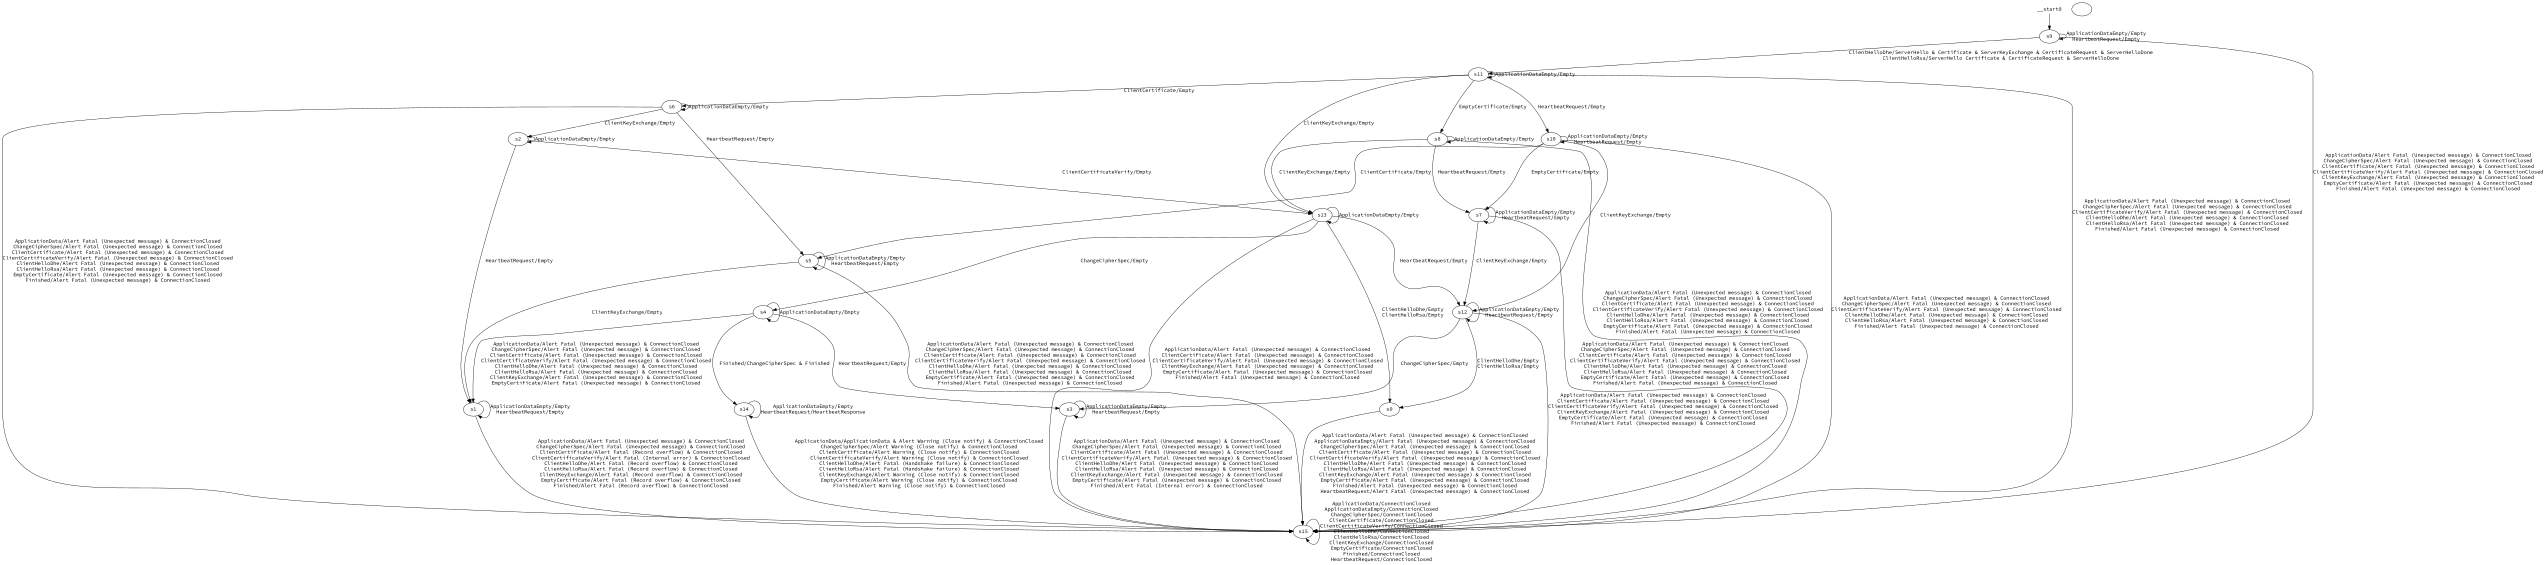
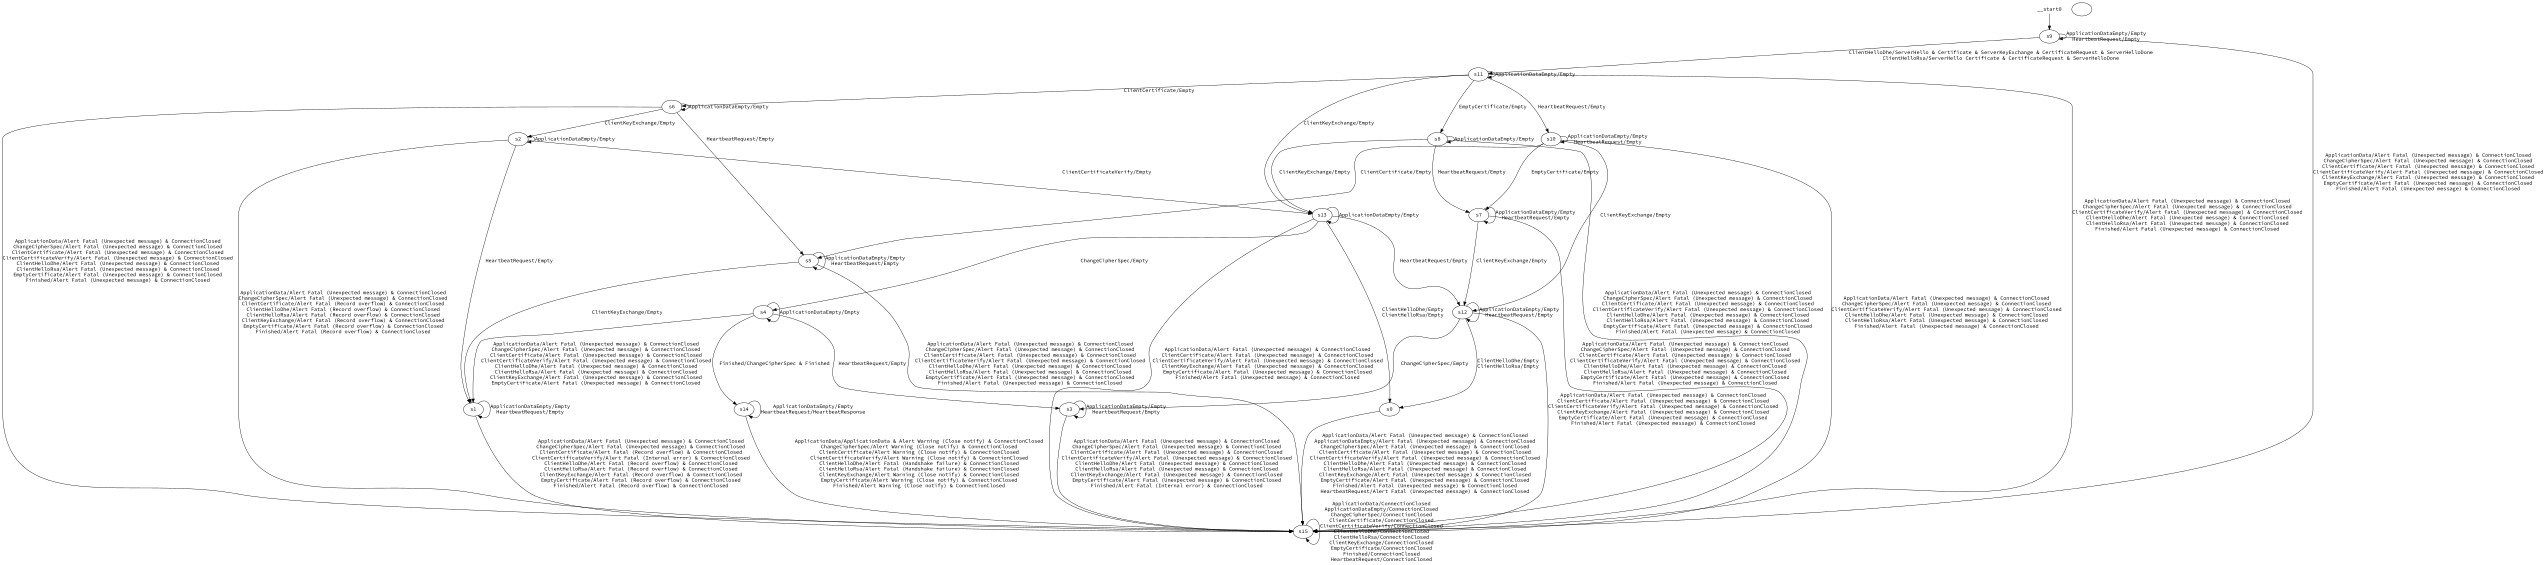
  digraph {
    fontname="Source Code Pro"
    node [fontname="Source Code Pro"]
    edge [fontname="Source Code Pro"]
    s9
    s11
    s15
    s13
    s6
    s8
    s10
    s0
    s1
    s2
    s4
    s12
    s3
    s14
    s5
    s7
    __start0 [height=0 shape=none width=0]
    "\n"
    s9 -> s9 [label="ApplicationDataEmpty/Empty\nHeartbeatRequest/Empty"]
    s9 -> s11 [label="ClientHelloDhe/ServerHello & Certificate & ServerKeyExchange & CertificateRequest & ServerHelloDone\nClientHelloRsa/ServerHello Certificate & CertificateRequest & ServerHelloDone"]
    s9 -> s15 [label="ApplicationData/Alert Fatal (Unexpected message) & ConnectionClosed\nChangeCipherSpec/Alert Fatal (Unexpected message) & ConnectionClosed\nClientCertificate/Alert Fatal (Unexpected message) & ConnectionClosed\nClientCertificateVerify/Alert Fatal (Unexpected message) & ConnectionClosed\nClientKeyExchange/Alert Fatal (Unexpected message) & ConnectionClosed\nEmptyCertificate/Alert Fatal (Unexpected message) & ConnectionClosed\nFinished/Alert Fatal (Unexpected message) & ConnectionClosed"]
    s11 -> s11 [label="ApplicationDataEmpty/Empty"]
    s11 -> s15 [label="ApplicationData/Alert Fatal (Unexpected message) & ConnectionClosed\nChangeCipherSpec/Alert Fatal (Unexpected message) & ConnectionClosed\nClientCertificateVerify/Alert Fatal (Unexpected message) & ConnectionClosed\nClientHelloDhe/Alert Fatal (Unexpected message) & ConnectionClosed\nClientHelloRsa/Alert Fatal (Unexpected message) & ConnectionClosed\nFinished/Alert Fatal (Unexpected message) & ConnectionClosed"]
    s11 -> s13 [label="ClientKeyExchange/Empty"]
    s11 -> s6 [label="ClientCertificate/Empty"]
    s11 -> s8 [label="EmptyCertificate/Empty"]
    s11 -> s10 [label="HeartbeatRequest/Empty"]
    s15 -> s15 [label="ApplicationData/ConnectionClosed\nApplicationDataEmpty/ConnectionClosed\nChangeCipherSpec/ConnectionClosed\nClientCertificate/ConnectionClosed\nClientCertificateVerify/ConnectionClosed\nClientHelloDhe/ConnectionClosed\nClientHelloRsa/ConnectionClosed\nClientKeyExchange/ConnectionClosed\nEmptyCertificate/ConnectionClosed\nFinished/ConnectionClosed\nHeartbeatRequest/ConnectionClosed"]
    s13 -> s15 [label="ApplicationData/Alert Fatal (Unexpected message) & ConnectionClosed\nClientCertificate/Alert Fatal (Unexpected message) & ConnectionClosed\nClientCertificateVerify/Alert Fatal (Unexpected message) & ConnectionClosed\nClientKeyExchange/Alert Fatal (Unexpected message) & ConnectionClosed\nEmptyCertificate/Alert Fatal (Unexpected message) & ConnectionClosed\nFinished/Alert Fatal (Unexpected message) & ConnectionClosed"]
    s13 -> s13 [label="ApplicationDataEmpty/Empty"]
    s13 -> s0 [label="ClientHelloDhe/Empty\nClientHelloRsa/Empty"]
    s13 -> s4 [label="ChangeCipherSpec/Empty"]
    s13 -> s12 [label="HeartbeatRequest/Empty"]
    s6 -> s15 [label="ApplicationData/Alert Fatal (Unexpected message) & ConnectionClosed\nChangeCipherSpec/Alert Fatal (Unexpected message) & ConnectionClosed\nClientCertificate/Alert Fatal (Unexpected message) & ConnectionClosed\nClientCertificateVerify/Alert Fatal (Unexpected message) & ConnectionClosed\nClientHelloDhe/Alert Fatal (Unexpected message) & ConnectionClosed\nClientHelloRsa/Alert Fatal (Unexpected message) & ConnectionClosed\nEmptyCertificate/Alert Fatal (Unexpected message) & ConnectionClosed\nFinished/Alert Fatal (Unexpected message) & ConnectionClosed"]
    s6 -> s6 [label="ApplicationDataEmpty/Empty"]
    s6 -> s2 [label="ClientKeyExchange/Empty"]
    s6 -> s5 [label="HeartbeatRequest/Empty"]
    s8 -> s15 [label="ApplicationData/Alert Fatal (Unexpected message) & ConnectionClosed\nChangeCipherSpec/Alert Fatal (Unexpected message) & ConnectionClosed\nClientCertificate/Alert Fatal (Unexpected message) & ConnectionClosed\nClientCertificateVerify/Alert Fatal (Unexpected message) & ConnectionClosed\nClientHelloDhe/Alert Fatal (Unexpected message) & ConnectionClosed\nClientHelloRsa/Alert Fatal (Unexpected message) & ConnectionClosed\nEmptyCertificate/Alert Fatal (Unexpected message) & ConnectionClosed\nFinished/Alert Fatal (Unexpected message) & ConnectionClosed"]
    s8 -> s13 [label="ClientKeyExchange/Empty"]
    s8 -> s8 [label="ApplicationDataEmpty/Empty"]
    s8 -> s7 [label="HeartbeatRequest/Empty"]
    s10 -> s15 [label="ApplicationData/Alert Fatal (Unexpected message) & ConnectionClosed\nChangeCipherSpec/Alert Fatal (Unexpected message) & ConnectionClosed\nClientCertificateVerify/Alert Fatal (Unexpected message) & ConnectionClosed\nClientHelloDhe/Alert Fatal (Unexpected message) & ConnectionClosed\nClientHelloRsa/Alert Fatal (Unexpected message) & ConnectionClosed\nFinished/Alert Fatal (Unexpected message) & ConnectionClosed"]
    s10 -> s10 [label="ApplicationDataEmpty/Empty\nHeartbeatRequest/Empty"]
    s10 -> s12 [label="ClientKeyExchange/Empty"]
    s10 -> s5 [label="ClientCertificate/Empty"]
    s10 -> s7 [label="EmptyCertificate/Empty"]
    s0 -> s15 [label="ApplicationData/Alert Fatal (Unexpected message) & ConnectionClosed\nApplicationDataEmpty/Alert Fatal (Unexpected message) & ConnectionClosed\nChangeCipherSpec/Alert Fatal (Unexpected message) & ConnectionClosed\nClientCertificate/Alert Fatal (Unexpected message) & ConnectionClosed\nClientCertificateVerify/Alert Fatal (Unexpected message) & ConnectionClosed\nClientHelloDhe/Alert Fatal (Unexpected message) & ConnectionClosed\nClientHelloRsa/Alert Fatal (Unexpected message) & ConnectionClosed\nClientKeyExchange/Alert Fatal (Unexpected message) & ConnectionClosed\nEmptyCertificate/Alert Fatal (Unexpected message) & ConnectionClosed\nFinished/Alert Fatal (Unexpected message) & ConnectionClosed\nHeartbeatRequest/Alert Fatal (Unexpected message) & ConnectionClosed"]
    s1 -> s15 [label="ApplicationData/Alert Fatal (Unexpected message) & ConnectionClosed\nChangeCipherSpec/Alert Fatal (Unexpected message) & ConnectionClosed\nClientCertificate/Alert Fatal (Record overflow) & ConnectionClosed\nClientCertificateVerify/Alert Fatal (Internal error) & ConnectionClosed\nClientHelloDhe/Alert Fatal (Record overflow) & ConnectionClosed\nClientHelloRsa/Alert Fatal (Record overflow) & ConnectionClosed\nClientKeyExchange/Alert Fatal (Record overflow) & ConnectionClosed\nEmptyCertificate/Alert Fatal (Record overflow) & ConnectionClosed\nFinished/Alert Fatal (Record overflow) & ConnectionClosed"]
    s1 -> s1 [label="ApplicationDataEmpty/Empty\nHeartbeatRequest/Empty"]
+   s2 -> s15 [label="ApplicationData/Alert Fatal (Unexpected message) & ConnectionClosed\nChangeCipherSpec/Alert Fatal (Unexpected message) & ConnectionClosed\nClientCertificate/Alert Fatal (Record overflow) & ConnectionClosed\nClientHelloDhe/Alert Fatal (Record overflow) & ConnectionClosed\nClientHelloRsa/Alert Fatal (Record overflow) & ConnectionClosed\nClientKeyExchange/Alert Fatal (Record overflow) & ConnectionClosed\nEmptyCertificate/Alert Fatal (Record overflow) & ConnectionClosed\nFinished/Alert Fatal (Record overflow) & ConnectionClosed"]
    s2 -> s13 [label="ClientCertificateVerify/Empty"]
    s2 -> s1 [label="HeartbeatRequest/Empty"]
    s2 -> s2 [label="ApplicationDataEmpty/Empty"]
    s4 -> s1 [label="ApplicationData/Alert Fatal (Unexpected message) & ConnectionClosed\nChangeCipherSpec/Alert Fatal (Unexpected message) & ConnectionClosed\nClientCertificate/Alert Fatal (Unexpected message) & ConnectionClosed\nClientCertificateVerify/Alert Fatal (Unexpected message) & ConnectionClosed\nClientHelloDhe/Alert Fatal (Unexpected message) & ConnectionClosed\nClientHelloRsa/Alert Fatal (Unexpected message) & ConnectionClosed\nClientKeyExchange/Alert Fatal (Unexpected message) & ConnectionClosed\nEmptyCertificate/Alert Fatal (Unexpected message) & ConnectionClosed"]
    s4 -> s4 [label="ApplicationDataEmpty/Empty"]
    s4 -> s3 [label="HeartbeatRequest/Empty"]
    s4 -> s14 [label="Finished/ChangeCipherSpec & Finished"]
    s12 -> s15 [label="ApplicationData/Alert Fatal (Unexpected message) & ConnectionClosed\nClientCertificate/Alert Fatal (Unexpected message) & ConnectionClosed\nClientCertificateVerify/Alert Fatal (Unexpected message) & ConnectionClosed\nClientKeyExchange/Alert Fatal (Unexpected message) & ConnectionClosed\nEmptyCertificate/Alert Fatal (Unexpected message) & ConnectionClosed\nFinished/Alert Fatal (Unexpected message) & ConnectionClosed"]
    s12 -> s0 [label="ClientHelloDhe/Empty\nClientHelloRsa/Empty"]
    s12 -> s12 [label="ApplicationDataEmpty/Empty\nHeartbeatRequest/Empty"]
    s12 -> s3 [label="ChangeCipherSpec/Empty"]
    s3 -> s15 [label="ApplicationData/Alert Fatal (Unexpected message) & ConnectionClosed\nChangeCipherSpec/Alert Fatal (Unexpected message) & ConnectionClosed\nClientCertificate/Alert Fatal (Unexpected message) & ConnectionClosed\nClientCertificateVerify/Alert Fatal (Unexpected message) & ConnectionClosed\nClientHelloDhe/Alert Fatal (Unexpected message) & ConnectionClosed\nClientHelloRsa/Alert Fatal (Unexpected message) & ConnectionClosed\nClientKeyExchange/Alert Fatal (Unexpected message) & ConnectionClosed\nEmptyCertificate/Alert Fatal (Unexpected message) & ConnectionClosed\nFinished/Alert Fatal (Internal error) & ConnectionClosed"]
    s3 -> s3 [label="ApplicationDataEmpty/Empty\nHeartbeatRequest/Empty"]
    s14 -> s15 [label="ApplicationData/ApplicationData & Alert Warning (Close notify) & ConnectionClosed\nChangeCipherSpec/Alert Warning (Close notify) & ConnectionClosed\nClientCertificate/Alert Warning (Close notify) & ConnectionClosed\nClientCertificateVerify/Alert Warning (Close notify) & ConnectionClosed\nClientHelloDhe/Alert Fatal (Handshake failure) & ConnectionClosed\nClientHelloRsa/Alert Fatal (Handshake failure) & ConnectionClosed\nClientKeyExchange/Alert Warning (Close notify) & ConnectionClosed\nEmptyCertificate/Alert Warning (Close notify) & ConnectionClosed\nFinished/Alert Warning (Close notify) & ConnectionClosed"]
    s14 -> s14 [label="ApplicationDataEmpty/Empty\nHeartbeatRequest/HeartbeatResponse"]
    s5 -> s15 [label="ApplicationData/Alert Fatal (Unexpected message) & ConnectionClosed\nChangeCipherSpec/Alert Fatal (Unexpected message) & ConnectionClosed\nClientCertificate/Alert Fatal (Unexpected message) & ConnectionClosed\nClientCertificateVerify/Alert Fatal (Unexpected message) & ConnectionClosed\nClientHelloDhe/Alert Fatal (Unexpected message) & ConnectionClosed\nClientHelloRsa/Alert Fatal (Unexpected message) & ConnectionClosed\nEmptyCertificate/Alert Fatal (Unexpected message) & ConnectionClosed\nFinished/Alert Fatal (Unexpected message) & ConnectionClosed"]
    s5 -> s1 [label="ClientKeyExchange/Empty"]
    s5 -> s5 [label="ApplicationDataEmpty/Empty\nHeartbeatRequest/Empty"]
    s7 -> s15 [label="ApplicationData/Alert Fatal (Unexpected message) & ConnectionClosed\nChangeCipherSpec/Alert Fatal (Unexpected message) & ConnectionClosed\nClientCertificate/Alert Fatal (Unexpected message) & ConnectionClosed\nClientCertificateVerify/Alert Fatal (Unexpected message) & ConnectionClosed\nClientHelloDhe/Alert Fatal (Unexpected message) & ConnectionClosed\nClientHelloRsa/Alert Fatal (Unexpected message) & ConnectionClosed\nEmptyCertificate/Alert Fatal (Unexpected message) & ConnectionClosed\nFinished/Alert Fatal (Unexpected message) & ConnectionClosed"]
    s7 -> s12 [label="ClientKeyExchange/Empty"]
    s7 -> s7 [label="ApplicationDataEmpty/Empty\nHeartbeatRequest/Empty"]
    __start0 -> s9
  }
